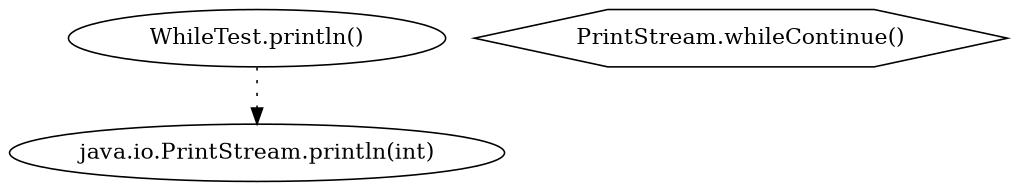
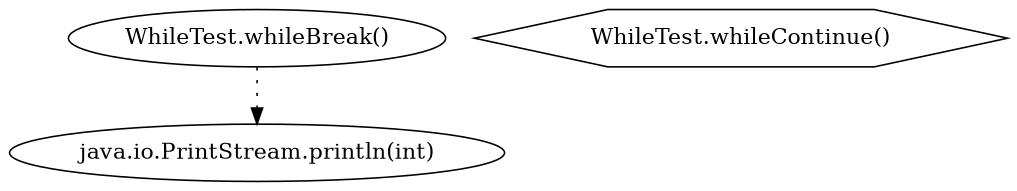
  digraph {
    node [shape=ellipse]
-   n1 [label="WhileTest.println()"]
+   n1 [label="WhileTest.whileBreak()"]
    n2 [label="java.io.PrintStream.println(int)"]
-   n3 [label="PrintStream.whileContinue()" shape=hexagon]
+   n3 [label="WhileTest.whileContinue()" shape=hexagon]
    n1 -> n2 [style=dotted arrowhead=normal]
  }
